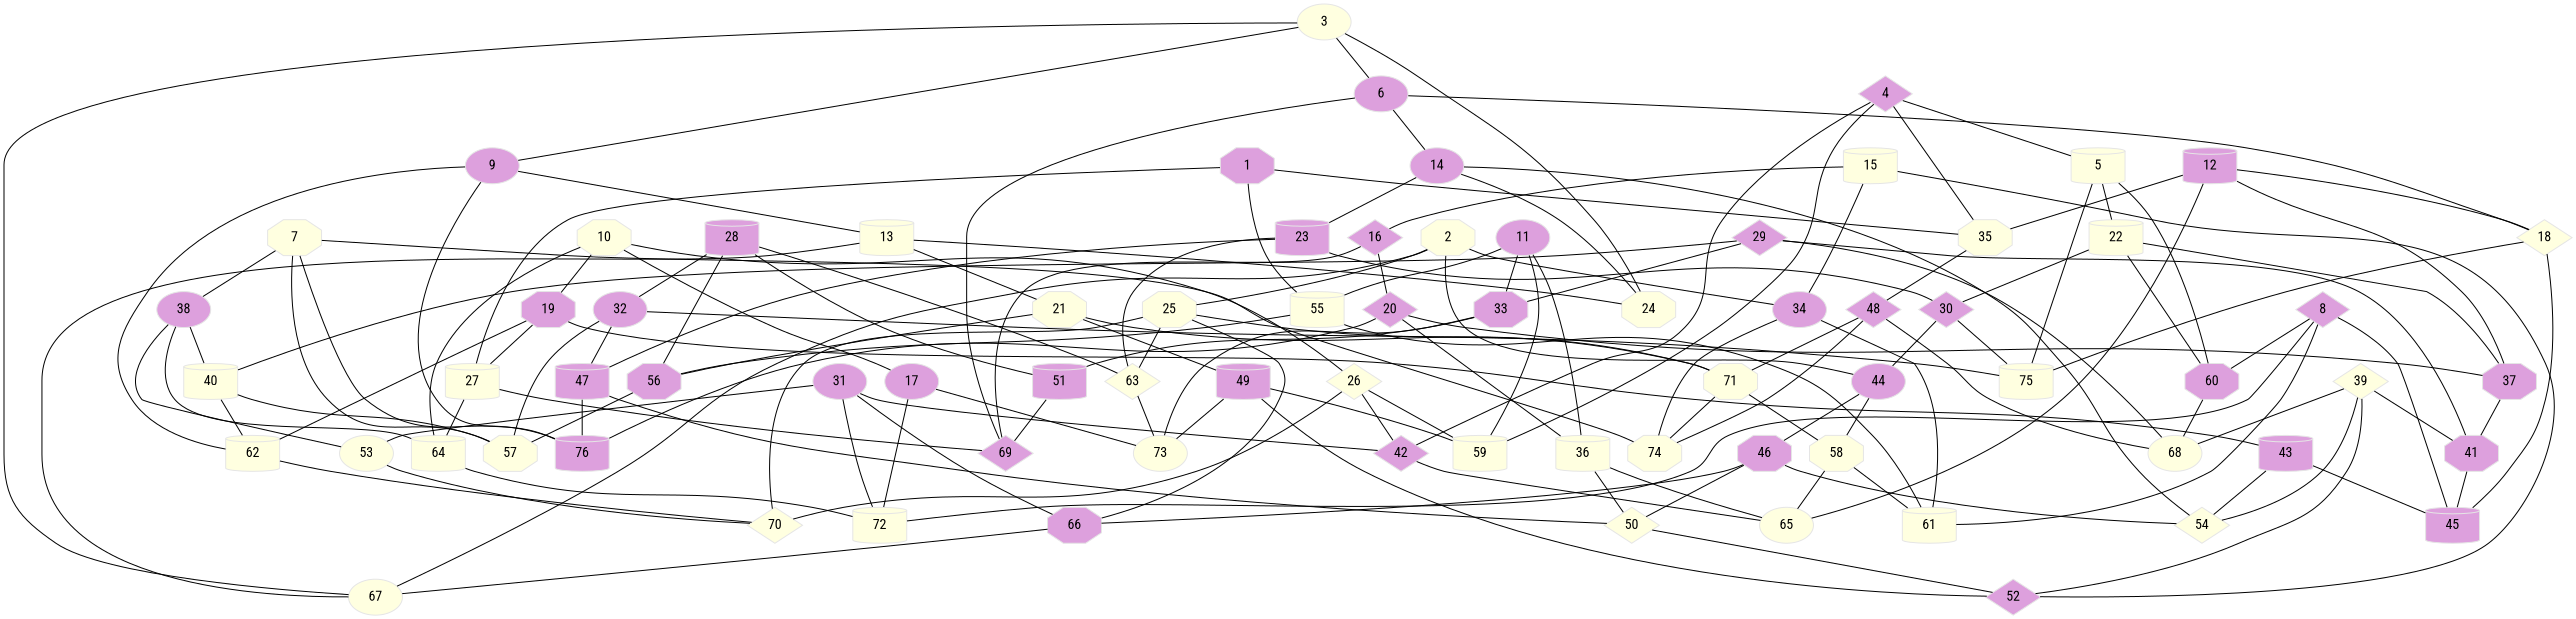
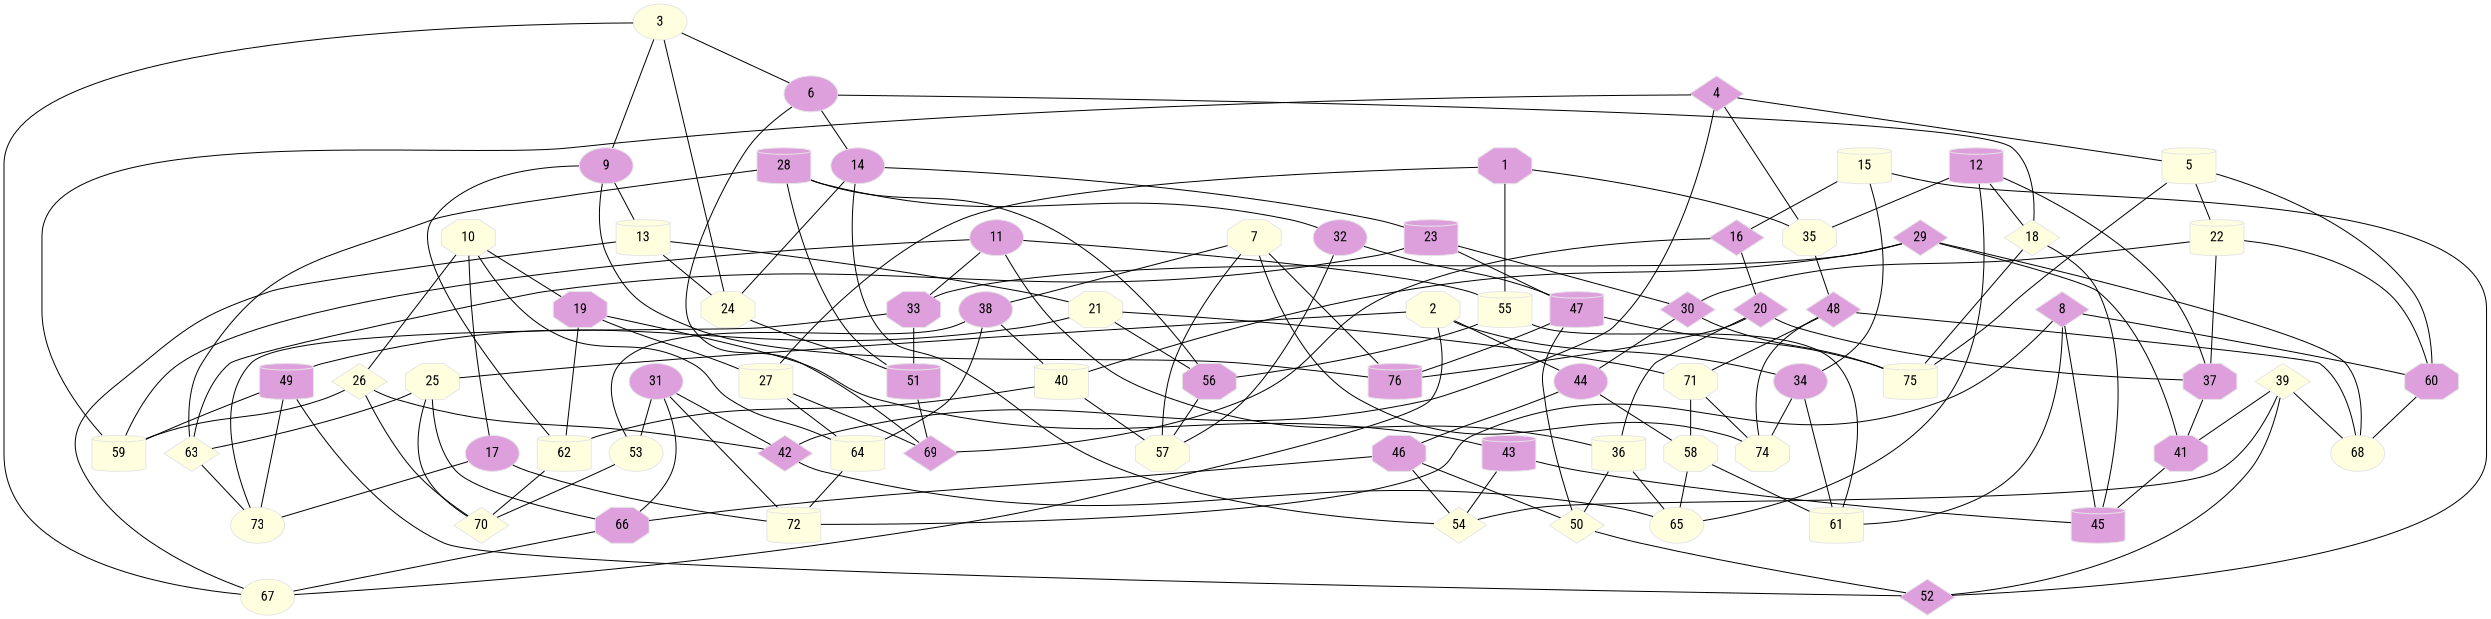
  graph {
    fontname="Roboto Condensed"
    node [color=gray90 fillcolor=plum fontname="Roboto Condensed" shape=cylinder style=filled]
    edge [fontname="Roboto Condensed"]
    1 [shape=octagon]
    27 [fillcolor=lightyellow]
    35 [fillcolor=lightyellow shape=octagon]
    55 [fillcolor=lightyellow]
    17 [shape=ellipse]
    72 [fillcolor=lightyellow]
    73 [fillcolor=lightyellow shape=ellipse]
    69 [shape=diamond]
    64 [fillcolor=lightyellow]
    48 [shape=diamond]
    61 [fillcolor=lightyellow]
    56 [shape=octagon]
    2 [fillcolor=lightyellow shape=octagon]
    25 [fillcolor=lightyellow shape=octagon]
    34 [shape=ellipse]
    44 [shape=ellipse]
    67 [fillcolor=lightyellow shape=ellipse]
    63 [fillcolor=lightyellow shape=diamond]
    71 [fillcolor=lightyellow shape=octagon]
    66 [shape=octagon]
    70 [fillcolor=lightyellow shape=diamond]
    74 [fillcolor=lightyellow shape=octagon]
    58 [fillcolor=lightyellow shape=octagon]
    46 [shape=octagon]
    3 [fillcolor=lightyellow shape=ellipse]
    6 [shape=ellipse]
    9 [shape=ellipse]
    24 [fillcolor=lightyellow shape=octagon]
    14 [shape=ellipse]
    18 [fillcolor=lightyellow shape=diamond]
    76
    13 [fillcolor=lightyellow]
    62 [fillcolor=lightyellow]
    51
    4 [shape=diamond]
    5 [fillcolor=lightyellow]
    42 [shape=diamond]
    59 [fillcolor=lightyellow]
    22 [fillcolor=lightyellow]
    60 [shape=octagon]
    75 [fillcolor=lightyellow]
    65 [fillcolor=lightyellow shape=ellipse]
    37 [shape=octagon]
    30 [shape=diamond]
    68 [fillcolor=lightyellow shape=ellipse]
    23
    54 [fillcolor=lightyellow shape=diamond]
    45
    7 [fillcolor=lightyellow shape=octagon]
    38 [shape=ellipse]
    57 [fillcolor=lightyellow shape=octagon]
    53 [fillcolor=lightyellow shape=ellipse]
    40 [fillcolor=lightyellow]
    8 [shape=diamond]
    21 [fillcolor=lightyellow shape=octagon]
    10 [fillcolor=lightyellow shape=octagon]
    19 [shape=octagon]
    26 [fillcolor=lightyellow shape=diamond]
    43
    11 [shape=ellipse]
    33 [shape=octagon]
    36 [fillcolor=lightyellow]
    50 [fillcolor=lightyellow shape=diamond]
    12
    41 [shape=octagon]
    49
    47
    15 [fillcolor=lightyellow]
    16 [shape=diamond]
    52 [shape=diamond]
    20 [shape=diamond]
    28
    32 [shape=ellipse]
    29 [shape=diamond]
    31 [shape=ellipse]
    39 [fillcolor=lightyellow shape=diamond]
    1 -- 27
    1 -- 35
    1 -- 55
    27 -- 69
    27 -- 64
    35 -- 48
    55 -- 61
    55 -- 56
    17 -- 72
    17 -- 73
    64 -- 72
    48 -- 71
    48 -- 74
    48 -- 68
    56 -- 57
    2 -- 25
    2 -- 34
    2 -- 44
    2 -- 67
    25 -- 63
-   25 -- 71
    25 -- 66
    25 -- 70
    34 -- 61
    34 -- 74
    44 -- 58
    44 -- 46
    63 -- 73
    71 -- 74
    71 -- 58
    66 -- 67
    58 -- 61
    58 -- 65
    46 -- 66
    46 -- 54
    46 -- 50
    3 -- 67
    3 -- 6
    3 -- 9
    3 -- 24
    6 -- 69
    6 -- 14
    6 -- 18
    9 -- 76
    9 -- 13
    9 -- 62
+   24 -- 51
    14 -- 24
    14 -- 23
    14 -- 54
    18 -- 75
    18 -- 45
    13 -- 67
    13 -- 24
    13 -- 21
    62 -- 70
    51 -- 69
    4 -- 35
    4 -- 5
    4 -- 42
    4 -- 59
    5 -- 22
    5 -- 60
    5 -- 75
    42 -- 65
    22 -- 60
    22 -- 37
    22 -- 30
    60 -- 68
    37 -- 41
    30 -- 44
    30 -- 75
    23 -- 63
    23 -- 30
    23 -- 47
    7 -- 74
    7 -- 76
    7 -- 38
    7 -- 57
    38 -- 64
    38 -- 53
    38 -- 40
    53 -- 70
    40 -- 62
    40 -- 57
    8 -- 72
    8 -- 61
    8 -- 60
    8 -- 45
    21 -- 56
    21 -- 71
    21 -- 49
    10 -- 17
    10 -- 64
    10 -- 19
    10 -- 26
    19 -- 27
    19 -- 62
    19 -- 43
    26 -- 70
    26 -- 42
    26 -- 59
    43 -- 54
    43 -- 45
    11 -- 55
    11 -- 59
    11 -- 33
    11 -- 36
    33 -- 73
    33 -- 51
    36 -- 65
    36 -- 50
    50 -- 52
    12 -- 35
    12 -- 18
    12 -- 65
    12 -- 37
    41 -- 45
    49 -- 73
    49 -- 59
    49 -- 52
    47 -- 76
    47 -- 50
    15 -- 34
    15 -- 16
    15 -- 52
    16 -- 69
    16 -- 20
    20 -- 76
    20 -- 37
    20 -- 36
    28 -- 56
    28 -- 63
    28 -- 51
    28 -- 32
-   32 -- 75
+   47 -- 75
    32 -- 57
    32 -- 47
    29 -- 68
    29 -- 40
    29 -- 33
    29 -- 41
    31 -- 72
    31 -- 66
    31 -- 42
    31 -- 53
    39 -- 68
    39 -- 54
    39 -- 41
    39 -- 52
  }
